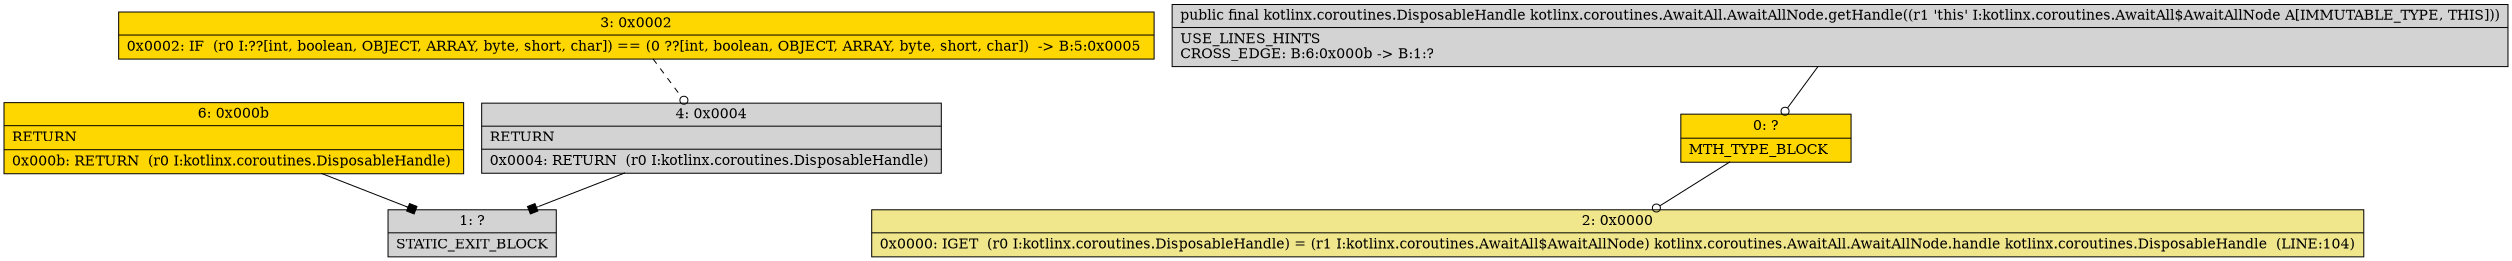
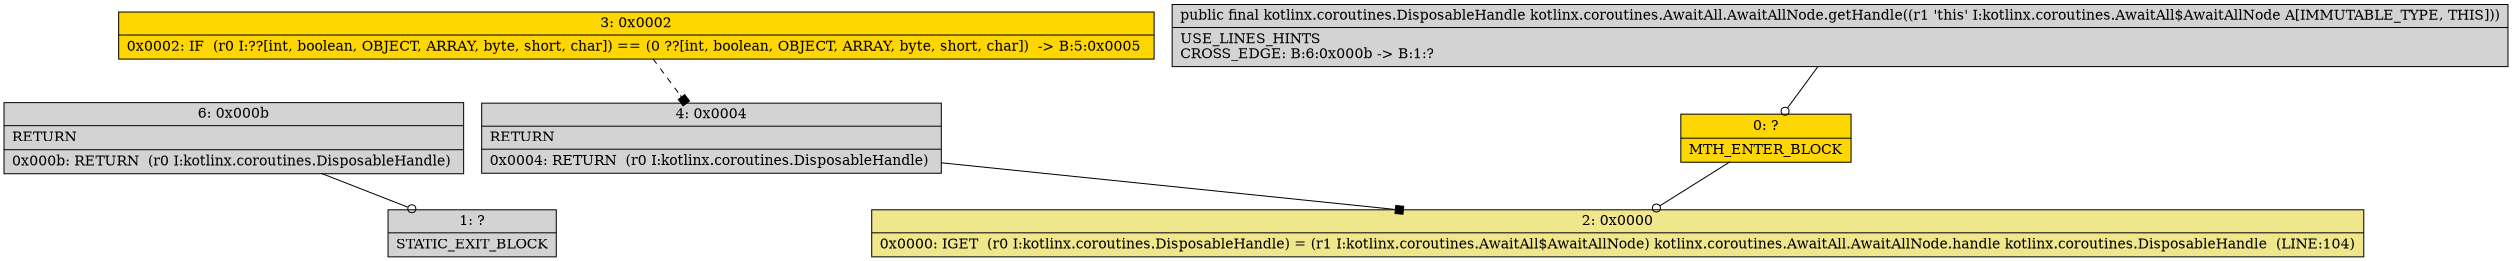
  digraph {
    node [fillcolor=gold shape=record style=filled]
    edge [arrowhead=odot]
-   n1 [label="{0\:\ ?|MTH_TYPE_BLOCK\l}"]
+   n1 [label="{0\:\ ?|MTH_ENTER_BLOCK\l}"]
    n2 [fillcolor=khaki label="{2\:\ 0x0000|0x0000: IGET  (r0 I:kotlinx.coroutines.DisposableHandle) = (r1 I:kotlinx.coroutines.AwaitAll$AwaitAllNode) kotlinx.coroutines.AwaitAll.AwaitAllNode.handle kotlinx.coroutines.DisposableHandle  (LINE:104)\l}"]
    n3 [label="{3\:\ 0x0002|0x0002: IF  (r0 I:??[int, boolean, OBJECT, ARRAY, byte, short, char]) == (0 ??[int, boolean, OBJECT, ARRAY, byte, short, char])  \-\> B:5:0x0005 \l}"]
    n4 [fillcolor=lightgrey label="{4\:\ 0x0004|RETURN\l|0x0004: RETURN  (r0 I:kotlinx.coroutines.DisposableHandle) \l}"]
    n5 [fillcolor=lightgrey label="{1\:\ ?|STATIC_EXIT_BLOCK\l}"]
-   n6 [label="{6\:\ 0x000b|RETURN\l|0x000b: RETURN  (r0 I:kotlinx.coroutines.DisposableHandle) \l}"]
+   n6 [fillcolor=lightgrey label="{6\:\ 0x000b|RETURN\l|0x000b: RETURN  (r0 I:kotlinx.coroutines.DisposableHandle) \l}"]
    n7 [fillcolor=lightgrey label="{public final kotlinx.coroutines.DisposableHandle kotlinx.coroutines.AwaitAll.AwaitAllNode.getHandle((r1 'this' I:kotlinx.coroutines.AwaitAll$AwaitAllNode A[IMMUTABLE_TYPE, THIS]))  | USE_LINES_HINTS\lCROSS_EDGE: B:6:0x000b \-\> B:1:?\l}"]
    n1 -> n2
-   n3 -> n4 [style=dashed]
-   n4 -> n5 [arrowhead=box]
-   n6 -> n5 [arrowhead=box]
+   n3 -> n4 [arrowhead=box style=dashed]
+   n4 -> n2 [arrowhead=box]
+   n6 -> n5
    n7 -> n1
  }
